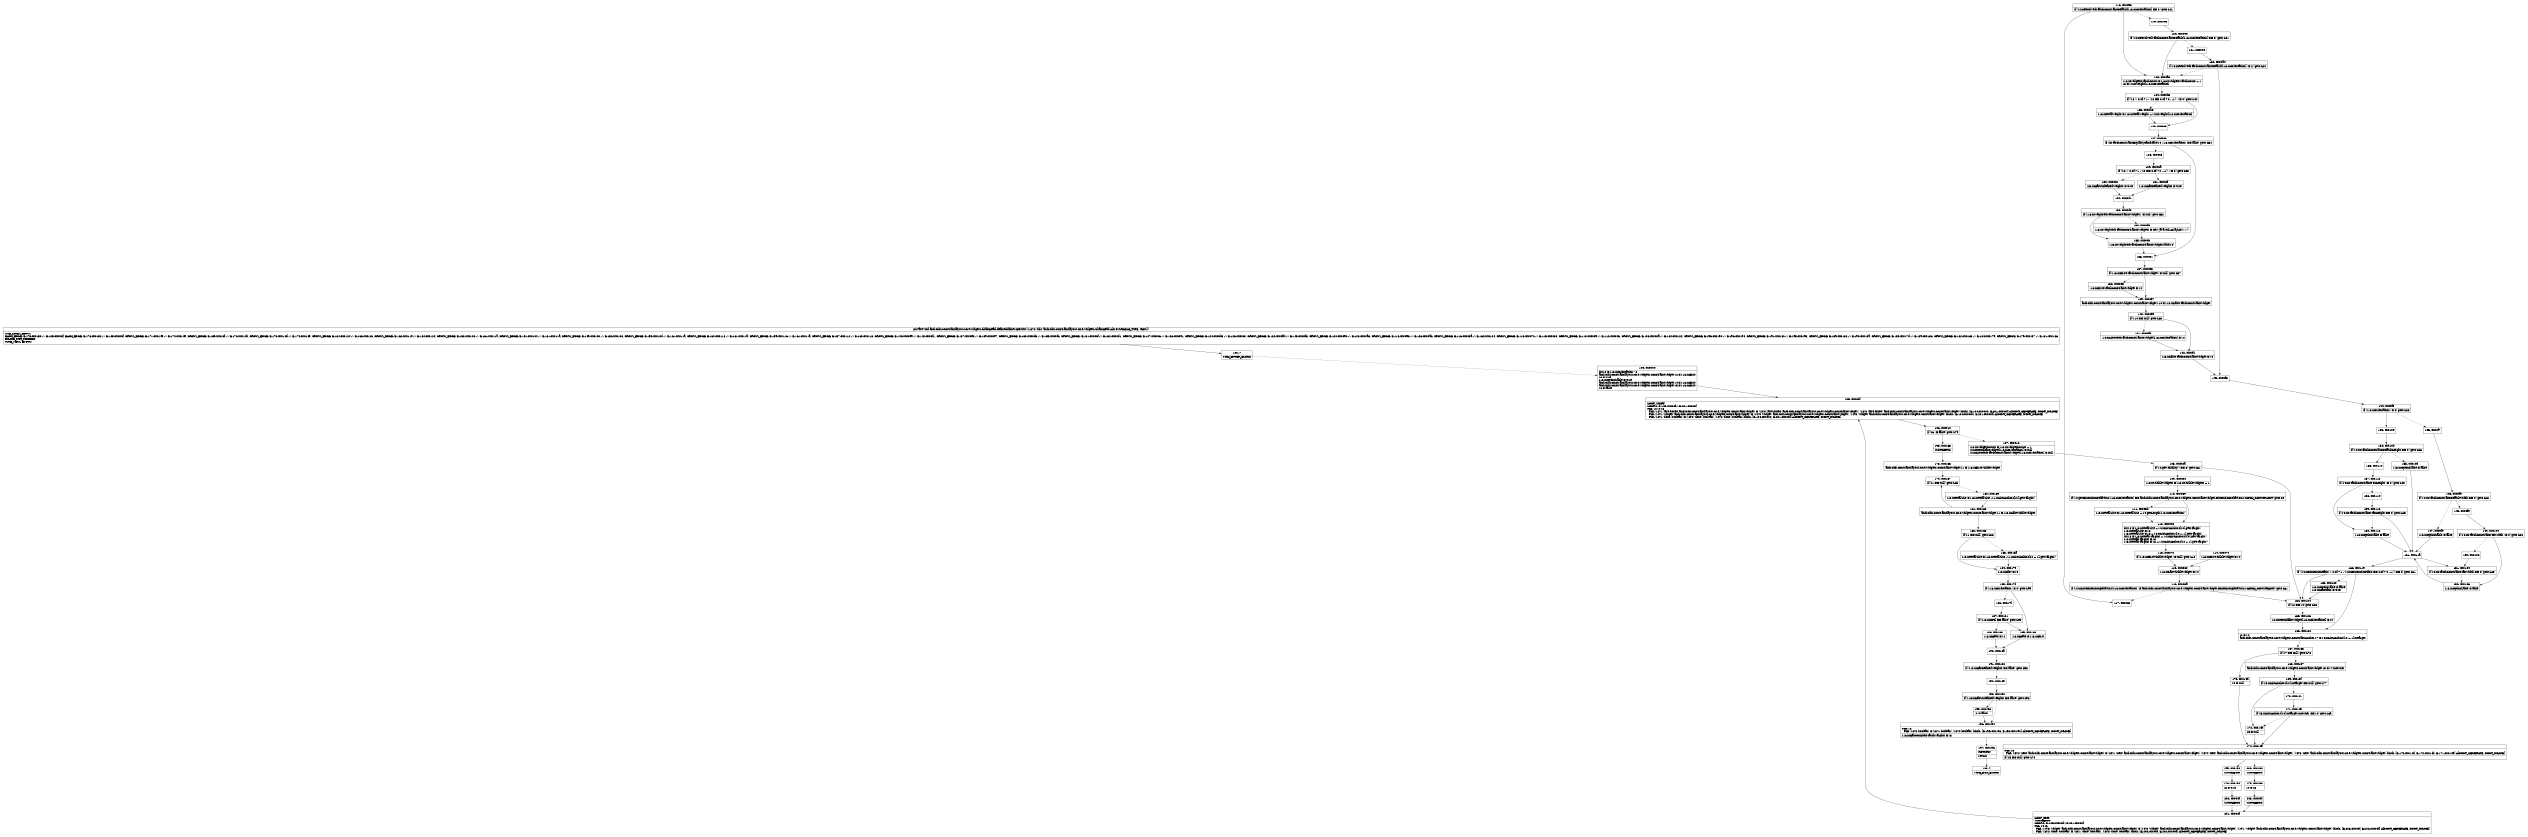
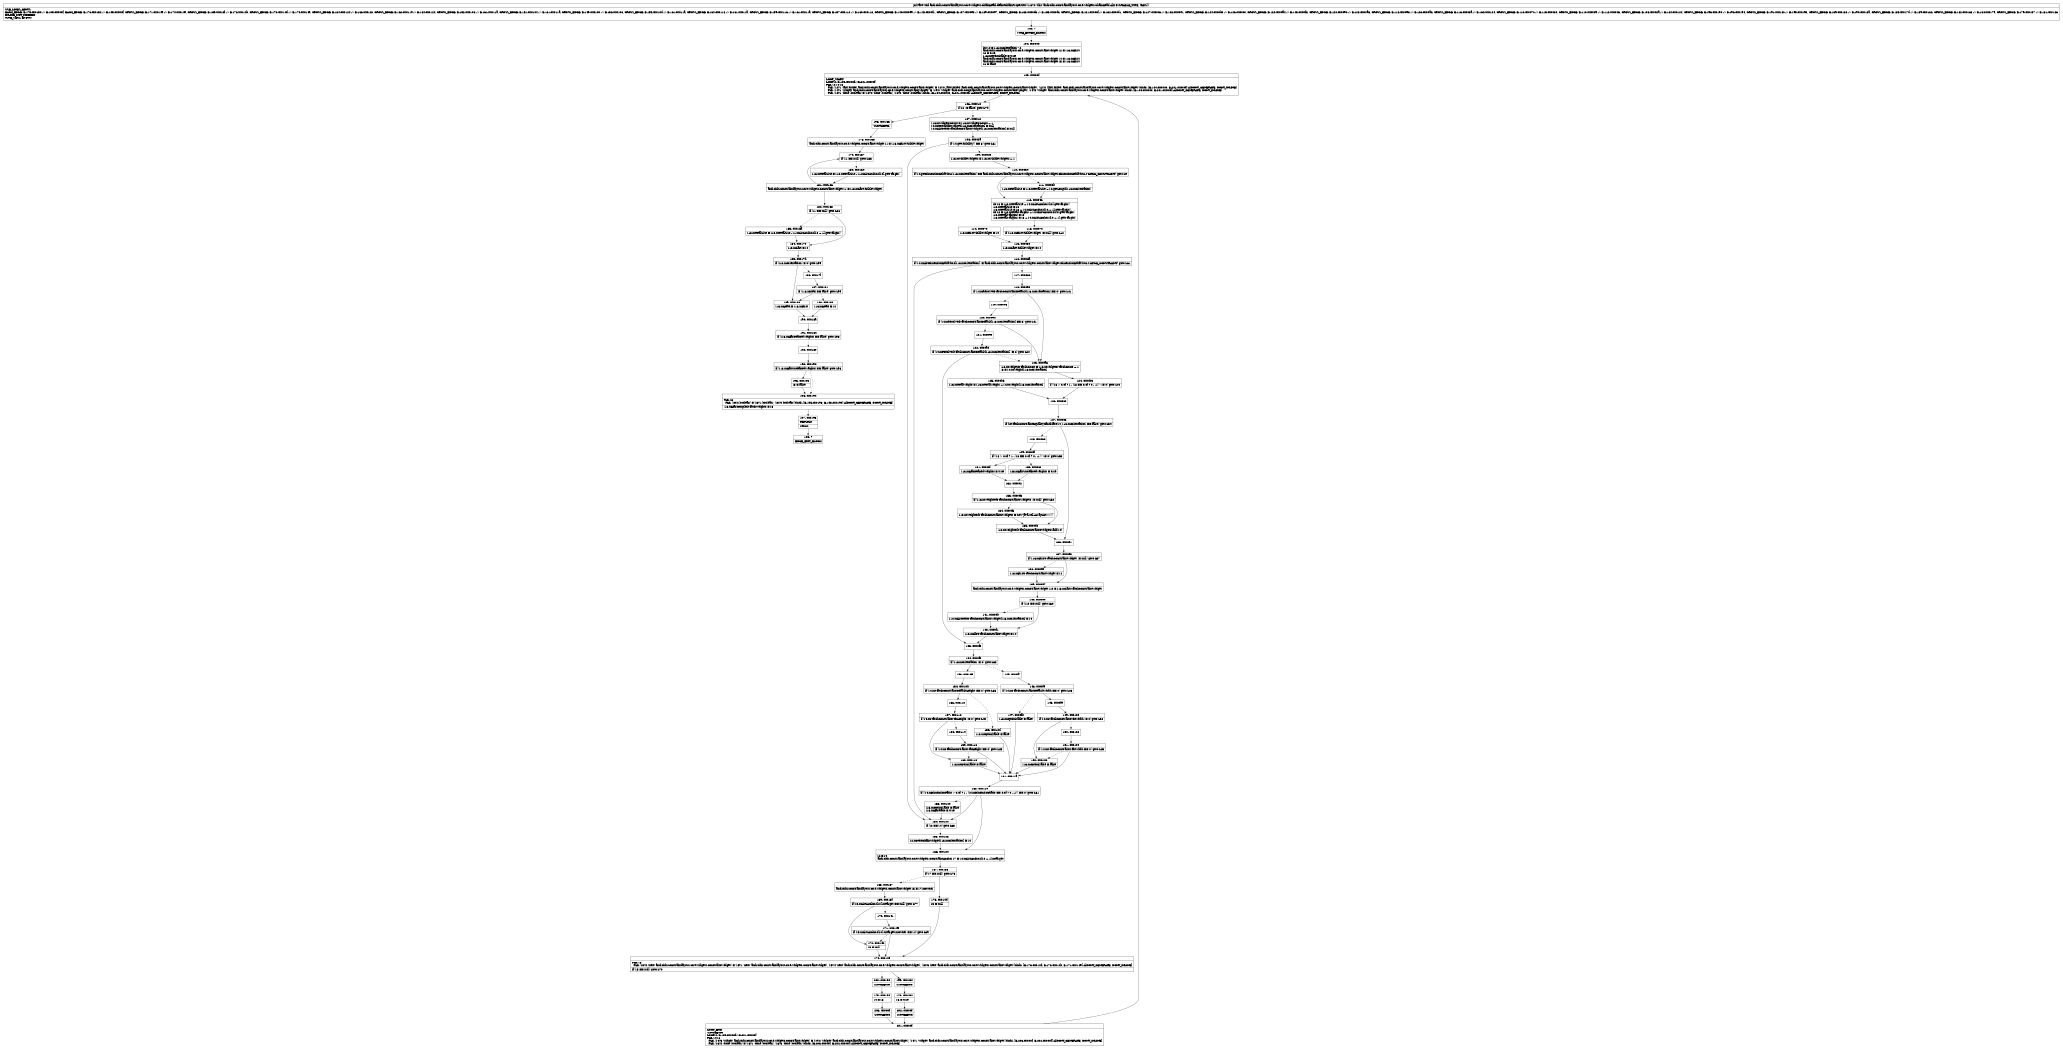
  digraph {
    node [shape=record]
    n1 [label="{102\:\ ?|MTH_ENTER_BLOCK\l}"]
    n2 [label="{104\:\ 0x0000|int r0 = r13.mOrientation * 2\landroidx.constraintlayout.core.widgets.ConstraintWidget r2 = r13.mFirst\lr3 = true\lr13.mOptimizable = true\landroidx.constraintlayout.core.widgets.ConstraintWidget r4 = r13.mFirst\landroidx.constraintlayout.core.widgets.ConstraintWidget r5 = r13.mFirst\lr6 = false\l}"]
    n3 [label="{105\:\ 0x000f|LOOP_START\lLOOP:0: B:105:0x000f\-\>B:201:0x000f\lPHI: r2 r4 r6 \l  PHI: (r2v1 'lastVisited' androidx.constraintlayout.core.widgets.ConstraintWidget) = (r2v0 'lastVisited' androidx.constraintlayout.core.widgets.ConstraintWidget), (r2v2 'lastVisited' androidx.constraintlayout.core.widgets.ConstraintWidget) binds: [B:104:0x0000, B:201:0x000f] A[DONT_GENERATE, DONT_INLINE]\l  PHI: (r4v1 'widget' androidx.constraintlayout.core.widgets.ConstraintWidget) = (r4v0 'widget' androidx.constraintlayout.core.widgets.ConstraintWidget), (r4v3 'widget' androidx.constraintlayout.core.widgets.ConstraintWidget) binds: [B:104:0x0000, B:201:0x000f] A[DONT_GENERATE, DONT_INLINE]\l  PHI: (r6v1 'done' boolean) = (r6v0 'done' boolean), (r6v2 'done' boolean) binds: [B:104:0x0000, B:201:0x000f] A[DONT_GENERATE, DONT_INLINE]\l}"]
    n4 [label="{106\:\ 0x0010|if (r6 != false) goto L79\l}"]
    n5 [label="{107\:\ 0x0012|r13.mWidgetsCount = r13.mWidgetsCount + 1\lr4.mNextChainWidget[r13.mOrientation] = null\lr4.mListNextMatchConstraintsWidget[r13.mOrientation] = null\l}"]
    n6 [label="{198\:\ 0x0155|SYNTHETIC\l}"]
    n7 [label="{108\:\ 0x002a|if (r4.getVisibility() == 8) goto L61\l}"]
    n8 [label="{178\:\ 0x0155|androidx.constraintlayout.core.widgets.ConstraintWidget r1 = r13.mFirstVisibleWidget\l}"]
    n9 [label="{109\:\ 0x002c|r13.mVisibleWidgets = r13.mVisibleWidgets + 1\l}"]
    n10 [label="{164\:\ 0x0124|if (r2 == r4) goto L63\l}"]
    n11 [label="{110\:\ 0x0039|if (r4.getDimensionBehaviour(r13.mOrientation) == androidx.constraintlayout.core.widgets.ConstraintWidget.DimensionBehaviour.MATCH_CONSTRAINT) goto L9\l}"]
    n12 [label="{165\:\ 0x0126|r2.mNextChainWidget[r13.mOrientation] = r4\l}"]
    n13 [label="{111\:\ 0x003b|r13.mTotalSize = r13.mTotalSize + r4.getLength(r13.mOrientation)\l}"]
    n14 [label="{112\:\ 0x0046|int r8 = r13.mTotalSize + r4.mListAnchors[r0].getMargin()\lr13.mTotalSize = r8\lr13.mTotalSize = r8 + r4.mListAnchors[r0 + 1].getMargin()\lint r8 = r13.mTotalMargins + r4.mListAnchors[r0].getMargin()\lr13.mTotalMargins = r8\lr13.mTotalMargins = r8 + r4.mListAnchors[r0 + 1].getMargin()\l}"]
    n15 [label="{113\:\ 0x007c|if (r13.mFirstVisibleWidget != null) goto L12\l}"]
    n16 [label="{115\:\ 0x0080|r13.mLastVisibleWidget = r4\l}"]
    n17 [label="{114\:\ 0x007e|r13.mFirstVisibleWidget = r4\l}"]
    n18 [label="{116\:\ 0x008a|if (r4.mListDimensionBehaviors[r13.mOrientation] != androidx.constraintlayout.core.widgets.ConstraintWidget.DimensionBehaviour.MATCH_CONSTRAINT) goto L61\l}"]
    n19 [label="{117\:\ 0x008c}"]
    n20 [label="{118\:\ 0x0093|if (r4.mResolvedMatchConstraintDefault[r13.mOrientation] == 0) goto L41\l}"]
    n21 [label="{119\:\ 0x0095}"]
    n22 [label="{123\:\ 0x00a6|r13.mWidgetsMatchCount = r13.mWidgetsMatchCount + 1\lr8 = r4.mWeight[r13.mOrientation]\l}"]
    n23 [label="{120\:\ 0x009c|if (r4.mResolvedMatchConstraintDefault[r13.mOrientation] == 3) goto L41\l}"]
    n24 [label="{124\:\ 0x00b3|if ((r8 \> 0.0f ? 1 : (r8 == 0.0f ? 0 : \-1)) \<= 0) goto L44\l}"]
    n25 [label="{121\:\ 0x009e}"]
    n26 [label="{122\:\ 0x00a4|if (r4.mResolvedMatchConstraintDefault[r13.mOrientation] != 2) goto L20\l}"]
    n27 [label="{143\:\ 0x00f3}"]
    n28 [label="{144\:\ 0x00f5|if (r13.mOrientation != 0) goto L33\l}"]
    n29 [label="{145\:\ 0x00f7}"]
    n30 [label="{153\:\ 0x0109}"]
    n31 [label="{146\:\ 0x00f9|if (r4.mMatchConstraintDefaultWidth == 0) goto L28\l}"]
    n32 [label="{154\:\ 0x010b|if (r4.mMatchConstraintDefaultHeight == 0) goto L36\l}"]
    n33 [label="{147\:\ 0x00fb|r13.mOptimizable = false\l}"]
    n34 [label="{148\:\ 0x00fe}"]
    n35 [label="{161\:\ 0x011a}"]
    n36 [label="{149\:\ 0x0100|if (r4.mMatchConstraintMinWidth != 0) goto L32\l}"]
    n37 [label="{162\:\ 0x011e|if ((r4.mDimensionRatio \> 0.0f ? 1 : (r4.mDimensionRatio == 0.0f ? 0 : \-1)) == 0) goto L61\l}"]
    n38 [label="{163\:\ 0x0120|r13.mOptimizable = false\lr13.mHasRatio = true\l}"]
    n39 [label="{166\:\ 0x012c|r2 = r4\landroidx.constraintlayout.core.widgets.ConstraintAnchor r7 = r4.mListAnchors[r0 + 1].mTarget\l}"]
    n40 [label="{150\:\ 0x0102}"]
    n41 [label="{152\:\ 0x0106|r13.mOptimizable = false\l}"]
    n42 [label="{151\:\ 0x0104|if (r4.mMatchConstraintMaxWidth == 0) goto L25\l}"]
    n43 [label="{155\:\ 0x010d|r13.mOptimizable = false\l}"]
    n44 [label="{156\:\ 0x0110}"]
    n45 [label="{157\:\ 0x0112|if (r4.mMatchConstraintMinHeight != 0) goto L40\l}"]
    n46 [label="{158\:\ 0x0114}"]
    n47 [label="{160\:\ 0x0118|r13.mOptimizable = false\l}"]
    n48 [label="{159\:\ 0x0116|if (r4.mMatchConstraintMaxHeight == 0) goto L25\l}"]
    n49 [label="{125\:\ 0x00b5|r13.mTotalWeight = r13.mTotalWeight + r4.mWeight[r13.mOrientation]\l}"]
    n50 [label="{126\:\ 0x00c0}"]
    n51 [label="{127\:\ 0x00c6|if (isMatchConstraintEqualityCandidate(r4, r13.mOrientation) == false) goto L54\l}"]
    n52 [label="{128\:\ 0x00c8}"]
    n53 [label="{136\:\ 0x00e1}"]
    n54 [label="{129\:\ 0x00ca|if ((r8 \> 0.0f ? 1 : (r8 == 0.0f ? 0 : \-1)) \>= 0) goto L53\l}"]
    n55 [label="{137\:\ 0x00e3|if (r13.mFirstMatchConstraintWidget != null) goto L57\l}"]
    n56 [label="{130\:\ 0x00cc|r23.mHasUndefinedWeights = true\l}"]
    n57 [label="{131\:\ 0x00cf|r13.mHasDefinedWeights = true\l}"]
    n58 [label="{132\:\ 0x00d1}"]
    n59 [label="{133\:\ 0x00d3|if (r13.mWeightedMatchConstraintsWidgets != null) goto L52\l}"]
    n60 [label="{134\:\ 0x00d5|r13.mWeightedMatchConstraintsWidgets = new java.util.ArrayList\<\>()\l}"]
    n61 [label="{135\:\ 0x00dc|r13.mWeightedMatchConstraintsWidgets.add(r4)\l}"]
    n62 [label="{138\:\ 0x00e5|r13.mFirstMatchConstraintWidget = r4\l}"]
    n63 [label="{139\:\ 0x00e7|androidx.constraintlayout.core.widgets.ConstraintWidget r10 = r13.mLastMatchConstraintWidget\l}"]
    n64 [label="{140\:\ 0x00e9|if (r10 == null) goto L60\l}"]
    n65 [label="{141\:\ 0x00eb|r10.mListNextMatchConstraintsWidget[r13.mOrientation] = r4\l}"]
    n66 [label="{142\:\ 0x00f1|r13.mLastMatchConstraintWidget = r4\l}"]
    n67 [label="{167\:\ 0x0135|if (r7 == null) goto L78\l}"]
    n68 [label="{168\:\ 0x0137|androidx.constraintlayout.core.widgets.ConstraintWidget r5 = r7.mOwner\l}"]
    n69 [label="{173\:\ 0x014d|r5 = null\l}"]
    n70 [label="{169\:\ 0x013f|if (r5.mListAnchors[r0].mTarget == null) goto L77\l}"]
    n71 [label="{174\:\ 0x014e|PHI: r5 \l  PHI: (r5v2 'next' androidx.constraintlayout.core.widgets.ConstraintWidget) = (r5v1 'next' androidx.constraintlayout.core.widgets.ConstraintWidget), (r5v4 'next' androidx.constraintlayout.core.widgets.ConstraintWidget), (r5v3 'next' androidx.constraintlayout.core.widgets.ConstraintWidget) binds: [B:173:0x014d, B:172:0x014b, B:171:0x0149] A[DONT_GENERATE, DONT_INLINE]\l|if (r5 == null) goto L70\l}"]
    n72 [label="{170\:\ 0x0141}"]
    n73 [label="{172\:\ 0x014b|r5 = null\l}"]
    n74 [label="{171\:\ 0x0149|if (r5.mListAnchors[r0].mTarget.mOwner == r4) goto L69\l}"]
    n75 [label="{199\:\ 0x0152|SYNTHETIC\l}"]
    n76 [label="{200\:\ 0x0150|SYNTHETIC\l}"]
    n77 [label="{176\:\ 0x0152|r6 = true\l}"]
    n78 [label="{175\:\ 0x0150|r4 = r5\l}"]
    n79 [label="{202\:\ 0x000f|SYNTHETIC\l}"]
    n80 [label="{201\:\ 0x000f|LOOP_END\lSYNTHETIC\lLOOP:0: B:105:0x000f\-\>B:201:0x000f\lPHI: r4 r6 \l  PHI: (r4v3 'widget' androidx.constraintlayout.core.widgets.ConstraintWidget) = (r4v2 'widget' androidx.constraintlayout.core.widgets.ConstraintWidget), (r4v1 'widget' androidx.constraintlayout.core.widgets.ConstraintWidget) binds: [B:203:0x000f, B:202:0x000f] A[DONT_GENERATE, DONT_INLINE]\l  PHI: (r6v2 'done' boolean) = (r6v1 'done' boolean), (r6v3 'done' boolean) binds: [B:203:0x000f, B:202:0x000f] A[DONT_GENERATE, DONT_INLINE]\l}"]
    n81 [label="{203\:\ 0x000f|SYNTHETIC\l}"]
    n82 [label="{179\:\ 0x0157|if (r1 == null) goto L83\l}"]
    n83 [label="{180\:\ 0x0159|r13.mTotalSize = r13.mTotalSize \- r1.mListAnchors[r0].getMargin()\l}"]
    n84 [label="{181\:\ 0x0166|androidx.constraintlayout.core.widgets.ConstraintWidget r1 = r13.mLastVisibleWidget\l}"]
    n85 [label="{182\:\ 0x0168|if (r1 == null) goto L86\l}"]
    n86 [label="{183\:\ 0x016a|r13.mTotalSize = r13.mTotalSize \- r1.mListAnchors[r0 + 1].getMargin()\l}"]
    n87 [label="{184\:\ 0x0179|r13.mLast = r4\l}"]
    n88 [label="{185\:\ 0x017d|if (r13.mOrientation != 0) goto L99\l}"]
    n89 [label="{186\:\ 0x017f}"]
    n90 [label="{189\:\ 0x0186|r13.mHead = r13.mFirst\l}"]
    n91 [label="{187\:\ 0x0181|if (r13.mIsRtl == false) goto L99\l}"]
    n92 [label="{190\:\ 0x018a}"]
    n93 [label="{188\:\ 0x0183|r13.mHead = r4\l}"]
    n94 [label="{191\:\ 0x018c|if (r13.mHasDefinedWeights == false) goto L98\l}"]
    n95 [label="{192\:\ 0x018e}"]
    n96 [label="{193\:\ 0x0190|if (r13.mHasUndefinedWeights == false) goto L98\l}"]
    n97 [label="{195\:\ 0x0193|r3 = false\l}"]
    n98 [label="{196\:\ 0x0194|PHI: r3 \l  PHI: (r3v2 boolean) = (r3v1 boolean), (r3v0 boolean) binds: [B:195:0x0193, B:193:0x0190] A[DONT_GENERATE, DONT_INLINE]\l|r13.mHasComplexMatchWeights = r3\l}"]
    n99 [label="{197\:\ 0x0196|RETURN\l|return\l}"]
-   n100 [label="{103\:\ ?|MTH_EXIT_BLOCK\l}"]
+   n100 [label="{103\:\ ?|EDGE_EXIT_BLOCK\l}"]
    n101 [label="{private void androidx.constraintlayout.core.widgets.ChainHead.defineChainProperties((r13v0 'this' androidx.constraintlayout.core.widgets.ChainHead A[IMMUTABLE_TYPE, THIS]))  | USE_LINES_HINTS\lBACK_EDGE: B:175:0x0150 \-\> B:105:0x000f, BACK_EDGE: B:176:0x0152 \-\> B:105:0x000f, CROSS_EDGE: B:171:0x0149 \-\> B:174:0x014e, CROSS_EDGE: B:169:0x013f \-\> B:172:0x014b, CROSS_EDGE: B:173:0x014d \-\> B:174:0x014e, CROSS_EDGE: B:164:0x0124 \-\> B:166:0x012c, CROSS_EDGE: B:162:0x011e \-\> B:164:0x0124, CROSS_EDGE: B:152:0x0106 \-\> B:161:0x011a, CROSS_EDGE: B:151:0x0104 \-\> B:161:0x011a, CROSS_EDGE: B:149:0x0100 \-\> B:152:0x0106, CROSS_EDGE: B:155:0x010d \-\> B:161:0x011a, CROSS_EDGE: B:160:0x0118 \-\> B:161:0x011a, CROSS_EDGE: B:159:0x0116 \-\> B:161:0x011a, CROSS_EDGE: B:157:0x0112 \-\> B:160:0x0118, CROSS_EDGE: B:140:0x00e9 \-\> B:142:0x00f1, CROSS_EDGE: B:137:0x00e3 \-\> B:139:0x00e7, CROSS_EDGE: B:133:0x00d3 \-\> B:135:0x00dc, CROSS_EDGE: B:131:0x00cf \-\> B:132:0x00d1, CROSS_EDGE: B:127:0x00c6 \-\> B:136:0x00e1, CROSS_EDGE: B:124:0x00b3 \-\> B:126:0x00c0, CROSS_EDGE: B:122:0x00a4 \-\> B:143:0x00f3, CROSS_EDGE: B:120:0x009c \-\> B:123:0x00a6, CROSS_EDGE: B:118:0x0093 \-\> B:123:0x00a6, CROSS_EDGE: B:116:0x008a \-\> B:164:0x0124, CROSS_EDGE: B:113:0x007c \-\> B:115:0x0080, CROSS_EDGE: B:110:0x0039 \-\> B:112:0x0046, CROSS_EDGE: B:108:0x002a \-\> B:164:0x0124, CROSS_EDGE: B:193:0x0190 \-\> B:196:0x0194, CROSS_EDGE: B:191:0x018c \-\> B:195:0x0193, CROSS_EDGE: B:189:0x0186 \-\> B:190:0x018a, CROSS_EDGE: B:185:0x017d \-\> B:189:0x0186, CROSS_EDGE: B:182:0x0168 \-\> B:184:0x0179, CROSS_EDGE: B:179:0x0157 \-\> B:181:0x0166\lINLINE_NOT_NEEDED\lTYPE_VARS: EMPTY\l}"]
    n1 -> n2 [style=dashed]
    n2 -> n3
    n3 -> n4
    n4 -> n5 [style=dashed]
    n4 -> n6
    n5 -> n7
    n6 -> n8
    n7 -> n9 [style=dashed]
    n7 -> n10
    n8 -> n82
    n9 -> n11
    n10 -> n12 [style=dashed]
    n11 -> n13 [style=dashed]
    n11 -> n14
    n12 -> n39
    n13 -> n14
    n14 -> n15
    n15 -> n16
    n16 -> n18
    n17 -> n16
    n18 -> n10
    n18 -> n19 [style=dashed]
-   n20 -> n19
+   n19 -> n20
    n20 -> n21 [style=dashed]
    n20 -> n22
    n21 -> n23
    n22 -> n24
    n23 -> n22
    n23 -> n25 [style=dashed]
-   n24 -> n49 [style=dashed]
    n24 -> n50
    n25 -> n26
    n26 -> n22 [style=dashed]
    n26 -> n27
    n27 -> n28
    n28 -> n29 [style=dashed]
    n28 -> n30
    n29 -> n31
    n30 -> n32
    n31 -> n33 [style=dashed]
    n31 -> n34
    n32 -> n43 [style=dashed]
    n32 -> n44
    n33 -> n35
    n34 -> n36
    n35 -> n37
    n36 -> n40 [style=dashed]
    n36 -> n41
    n37 -> n10
    n37 -> n38 [style=dashed]
    n37 -> n39
    n38 -> n10
    n39 -> n67
    n40 -> n42
    n41 -> n35
-   n35 -> n42
+   n42 -> n35
    n42 -> n41 [style=dashed]
    n43 -> n35
    n44 -> n45
    n45 -> n46 [style=dashed]
    n45 -> n47
    n46 -> n48
    n47 -> n35
    n48 -> n35
    n48 -> n47 [style=dashed]
    n49 -> n50
    n50 -> n51
    n51 -> n52 [style=dashed]
    n51 -> n53
    n52 -> n54
    n53 -> n55
    n54 -> n56 [style=dashed]
    n54 -> n57
    n55 -> n62 [style=dashed]
    n55 -> n63
    n56 -> n58
    n57 -> n58
    n58 -> n59
    n59 -> n60 [style=dashed]
    n59 -> n61
    n60 -> n61
    n61 -> n53
    n62 -> n63
    n63 -> n64
    n64 -> n65 [style=dashed]
    n64 -> n66
    n65 -> n66
    n66 -> n27
    n67 -> n68 [style=dashed]
    n67 -> n69
    n68 -> n70
    n69 -> n71
    n70 -> n72 [style=dashed]
    n70 -> n73
    n71 -> n75
    n71 -> n76 [style=dashed]
    n72 -> n74
    n73 -> n71
    n74 -> n71
    n74 -> n73 [style=dashed]
    n75 -> n77
    n76 -> n78
    n77 -> n79
    n78 -> n81
    n79 -> n80
    n80 -> n3
    n81 -> n80
    n82 -> n83 [style=dashed]
    n83 -> n84
    n84 -> n82
    n84 -> n85
    n85 -> n86 [style=dashed]
    n85 -> n87
    n86 -> n87
    n87 -> n88
    n88 -> n89 [style=dashed]
    n88 -> n90
    n89 -> n91
    n90 -> n92
    n91 -> n90
    n91 -> n93 [style=dashed]
    n92 -> n94
    n93 -> n92
    n94 -> n95 [style=dashed]
    n95 -> n96
    n96 -> n97
    n96 -> n98 [style=dashed]
    n97 -> n98
    n98 -> n99
    n99 -> n100
    n101 -> n1
  }
